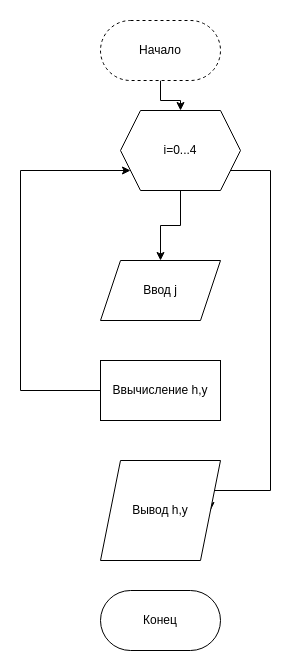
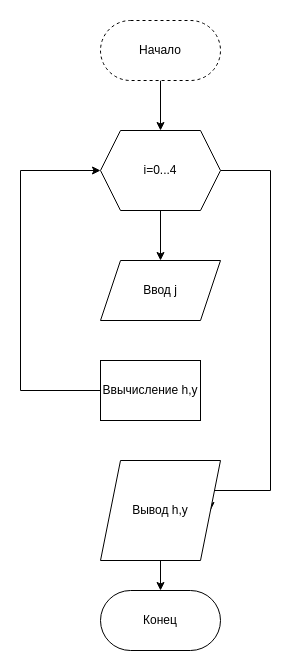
  <mxCell id="0" />
  <mxCell id="1" parent="0" />
  <mxCell id="2" style="edgeStyle=orthogonalEdgeStyle;rounded=0;orthogonalLoop=1;jettySize=auto;html=1;entryX=0.5;entryY=0;entryDx=0;entryDy=0;" edge="1" parent="1" source="3" target="7"><mxGeometry relative="1" as="geometry" /></mxCell>
  <mxCell id="3" value="Начало" style="rounded=1;whiteSpace=wrap;html=1;arcSize=50;dashed=1;" vertex="1" parent="1"><mxGeometry x="100" y="20" width="120" height="60" as="geometry" /></mxCell>
  <mxCell id="4" value="Конец" style="rounded=1;whiteSpace=wrap;html=1;arcSize=50;" vertex="1" parent="1"><mxGeometry x="100" y="590" width="120" height="60" as="geometry" /></mxCell>
  <mxCell id="5" value="" style="edgeStyle=orthogonalEdgeStyle;rounded=0;orthogonalLoop=1;jettySize=auto;html=1;" edge="1" parent="1" source="7" target="10"><mxGeometry relative="1" as="geometry" /></mxCell>
  <mxCell id="6" style="edgeStyle=orthogonalEdgeStyle;rounded=0;orthogonalLoop=1;jettySize=auto;html=1;entryX=1;entryY=0.5;entryDx=0;entryDy=0;" edge="1" parent="1" source="7" target="12"><mxGeometry relative="1" as="geometry"><mxPoint x="320" y="480" as="targetPoint" /><Array as="points"><mxPoint x="270" y="170" /><mxPoint x="270" y="490" /></Array></mxGeometry></mxCell>
- <mxCell id="7" value="i=0...4" style="shape=hexagon;perimeter=hexagonPerimeter2;whiteSpace=wrap;html=1;fixedSize=1;" vertex="1" parent="1"><mxGeometry x="120" y="110" width="120" height="80" as="geometry" /></mxCell>
+ <mxCell id="7" value="i=0...4" style="shape=hexagon;perimeter=hexagonPerimeter2;whiteSpace=wrap;html=1;fixedSize=1;" vertex="1" parent="1"><mxGeometry x="100" y="130" width="120" height="80" as="geometry" /></mxCell>
  <mxCell id="8" style="edgeStyle=orthogonalEdgeStyle;rounded=0;orthogonalLoop=1;jettySize=auto;html=1;" edge="1" parent="1" source="9" target="7"><mxGeometry relative="1" as="geometry"><mxPoint y="290" as="targetPoint" x="60" /><Array as="points"><mxPoint x="20" y="390" /><mxPoint x="20" y="170" /></Array></mxGeometry></mxCell>
- <mxCell id="9" value="Ввычисление h,y" style="whiteSpace=wrap;html=1;" vertex="1" parent="1"><mxGeometry x="100" y="360" width="120" height="60" as="geometry" /></mxCell>
+ <mxCell id="9" value="Ввычисление h,y" style="whiteSpace=wrap;html=1;" vertex="1" parent="1"><mxGeometry x="100" y="360" width="100" height="60" as="geometry" /></mxCell>
  <mxCell id="10" value="Ввод j" style="shape=parallelogram;perimeter=parallelogramPerimeter;whiteSpace=wrap;html=1;fixedSize=1;" vertex="1" parent="1"><mxGeometry x="100" y="260" width="120" height="60" as="geometry" /></mxCell>
+ <mxCell id="11" style="edgeStyle=orthogonalEdgeStyle;rounded=0;orthogonalLoop=1;jettySize=auto;html=1;entryX=0.5;entryY=0;entryDx=0;entryDy=0;" edge="1" parent="1" source="12" target="4"><mxGeometry relative="1" as="geometry" /></mxCell>
  <mxCell id="12" value="Вывод h,y" style="shape=parallelogram;perimeter=parallelogramPerimeter;whiteSpace=wrap;html=1;fixedSize=1;" vertex="1" parent="1"><mxGeometry x="100" y="460" width="120" height="100" as="geometry" /></mxCell>
